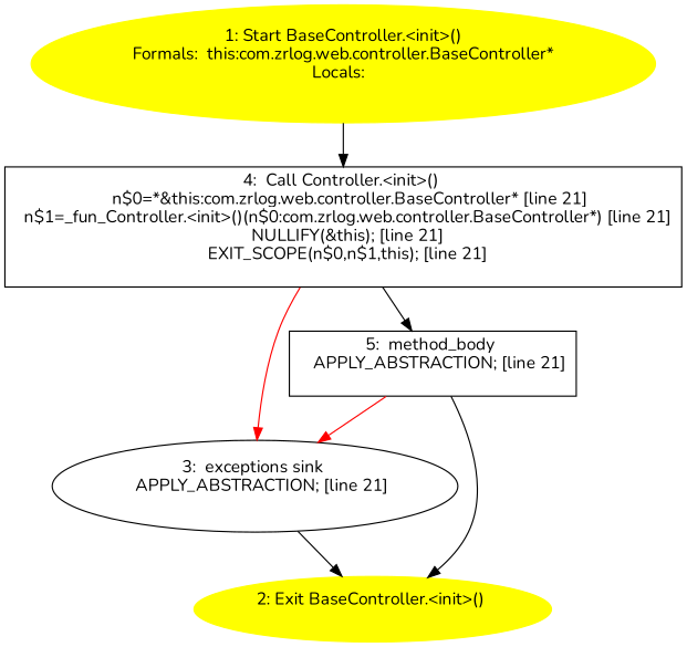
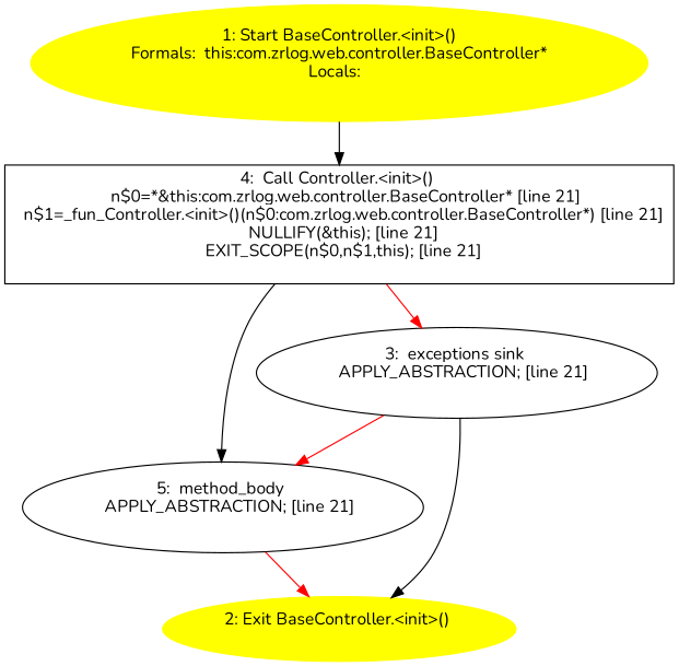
  digraph {
    fontname=Nunito
    node [fontname=Nunito]
    edge [fontname=Nunito]
    n1 [color=yellow label="1: Start BaseController.<init>()\nFormals:  this:com.zrlog.web.controller.BaseController*\nLocals:  \n  " style=filled]
    n2 [label="4:  Call Controller.<init>() \n   n$0=*&this:com.zrlog.web.controller.BaseController* [line 21]\n  n$1=_fun_Controller.<init>()(n$0:com.zrlog.web.controller.BaseController*) [line 21]\n  NULLIFY(&this); [line 21]\n  EXIT_SCOPE(n$0,n$1,this); [line 21]\n " shape=box]
    n3 [label="3:  exceptions sink \n   APPLY_ABSTRACTION; [line 21]\n " shape=ellipse]
-   n4 [label="5:  method_body \n   APPLY_ABSTRACTION; [line 21]\n " shape=box]
+   n4 [label="5:  method_body \n   APPLY_ABSTRACTION; [line 21]\n " shape=ellipse]
    n5 [color=yellow label="2: Exit BaseController.<init>() \n  " style=filled]
    n1 -> n2
    n2 -> n3 [color=red]
    n2 -> n4
    n3 -> n5
-   n4 -> n3 [color=red]
-   n4 -> n5
+   n3 -> n4 [color=red]
+   n4 -> n5 [color=red]
  }
